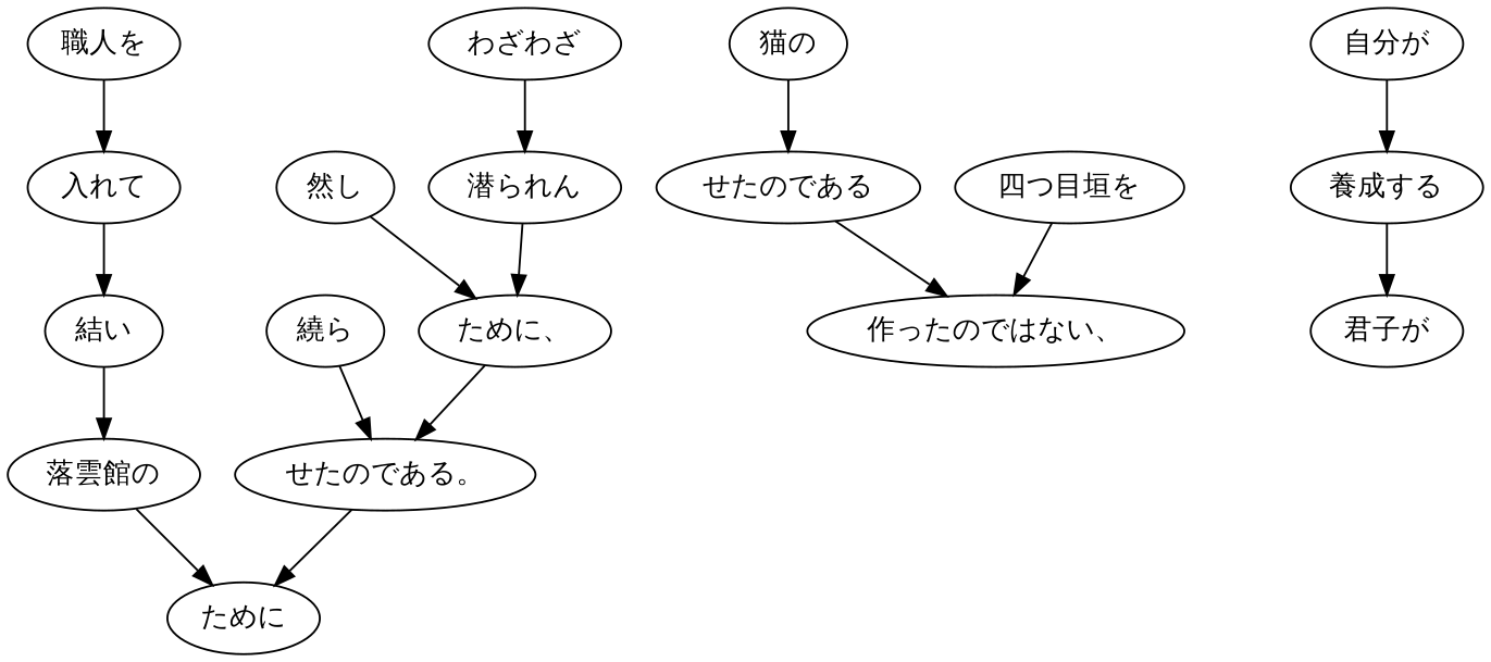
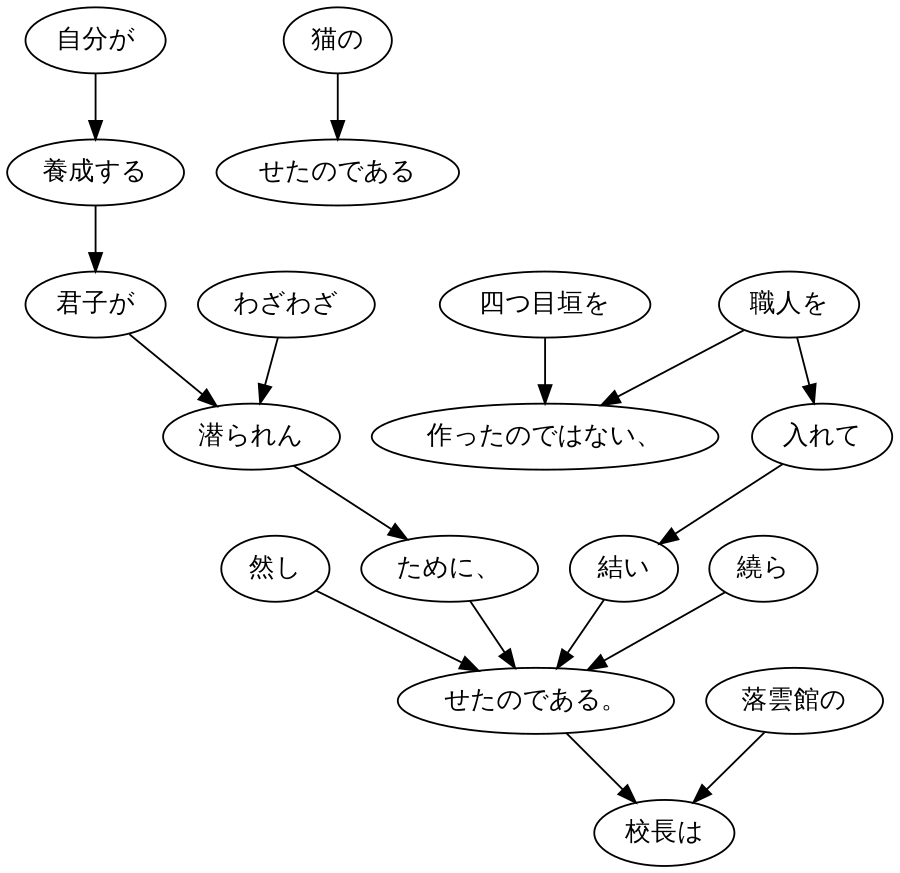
  digraph {
    n1 [label="然し"]
    n2 [label="せたのである。"]
-   n3 [label="ために"]
+   n3 [label="校長は"]
    n4 [label="落雲館の"]
    n5 [label="猫の"]
    n6 [label="せたのである"]
    n7 [label="作ったのではない、"]
    n8 [label="四つ目垣を"]
    n9 [label="君子が"]
    n10 [label="潜られん"]
    n11 [label="自分が"]
    n12 [label="養成する"]
    n13 [label="ために、"]
    n14 [label="わざわざ"]
    n15 [label="入れて"]
    n16 [label="結い"]
    n17 [label="職人を"]
    n18 [label="繞ら"]
-   n1 -> n13
+   n1 -> n2
    n2 -> n3
    n4 -> n3
    n5 -> n6
-   n6 -> n7
+   n17 -> n7
    n8 -> n7
+   n9 -> n10
    n10 -> n13
    n11 -> n12
    n12 -> n9
    n13 -> n2
    n14 -> n10
    n15 -> n16
-   n16 -> n4
+   n16 -> n2
    n17 -> n15
    n18 -> n2
  }
